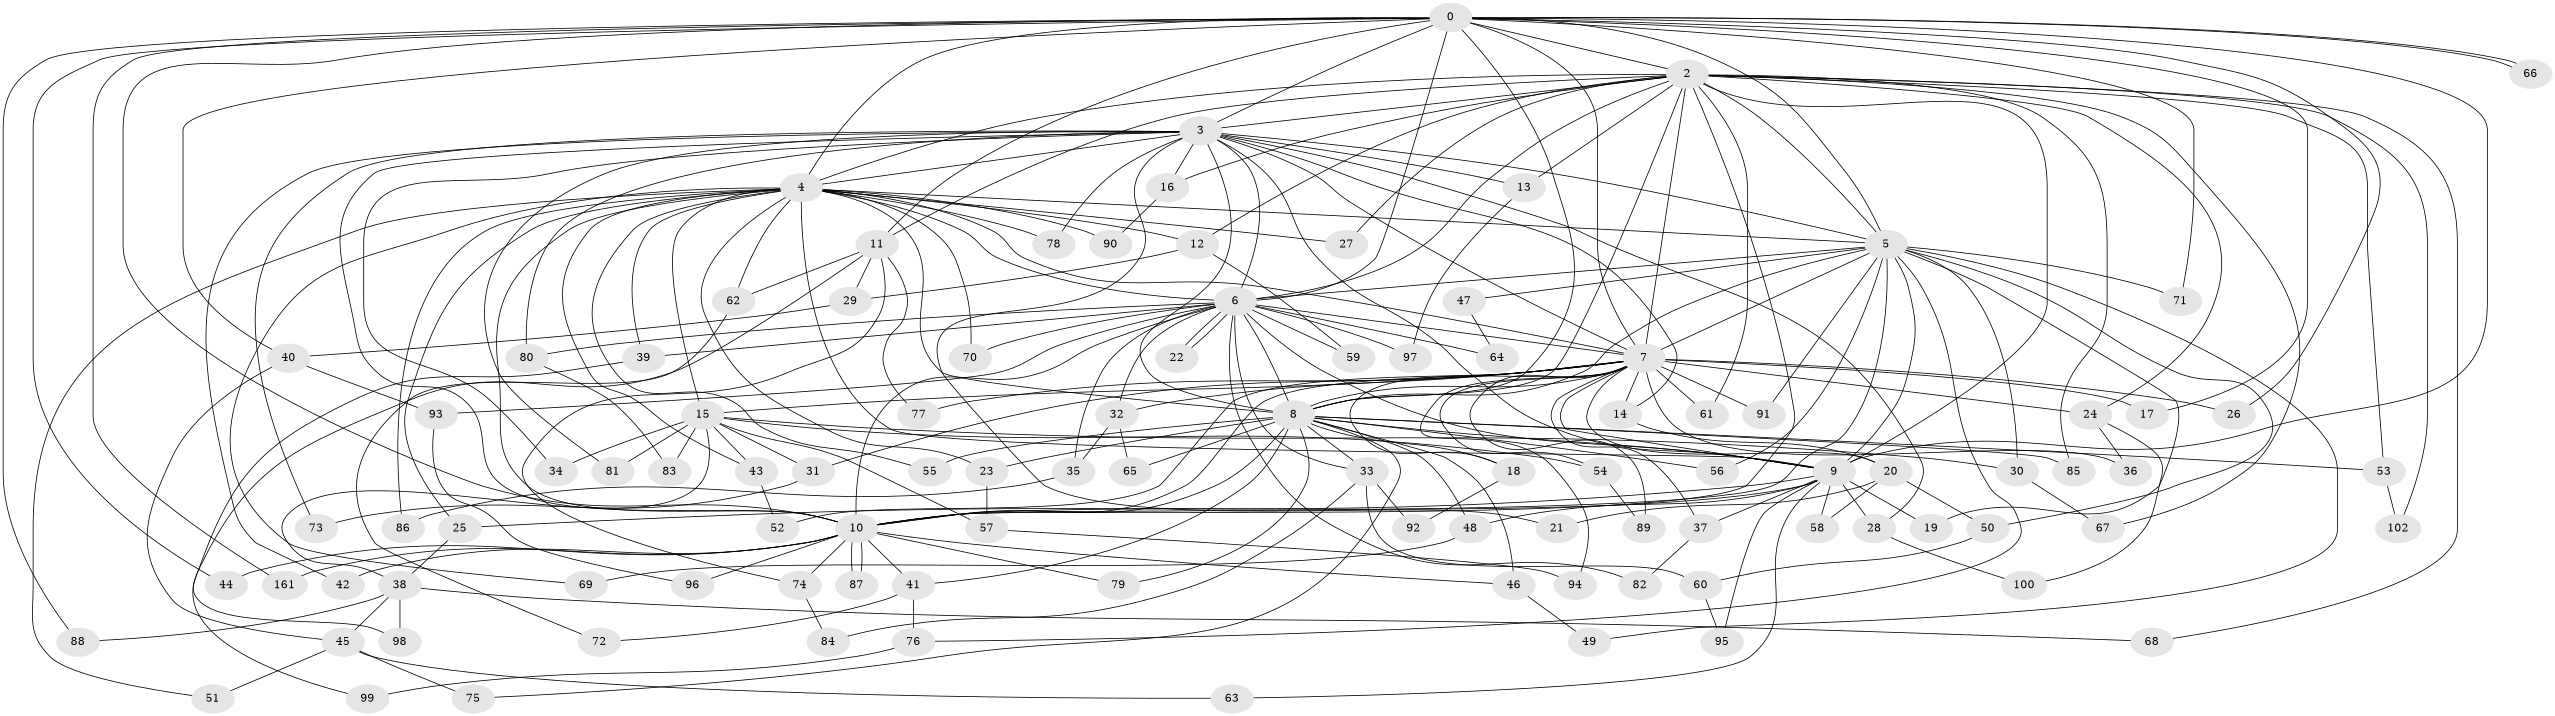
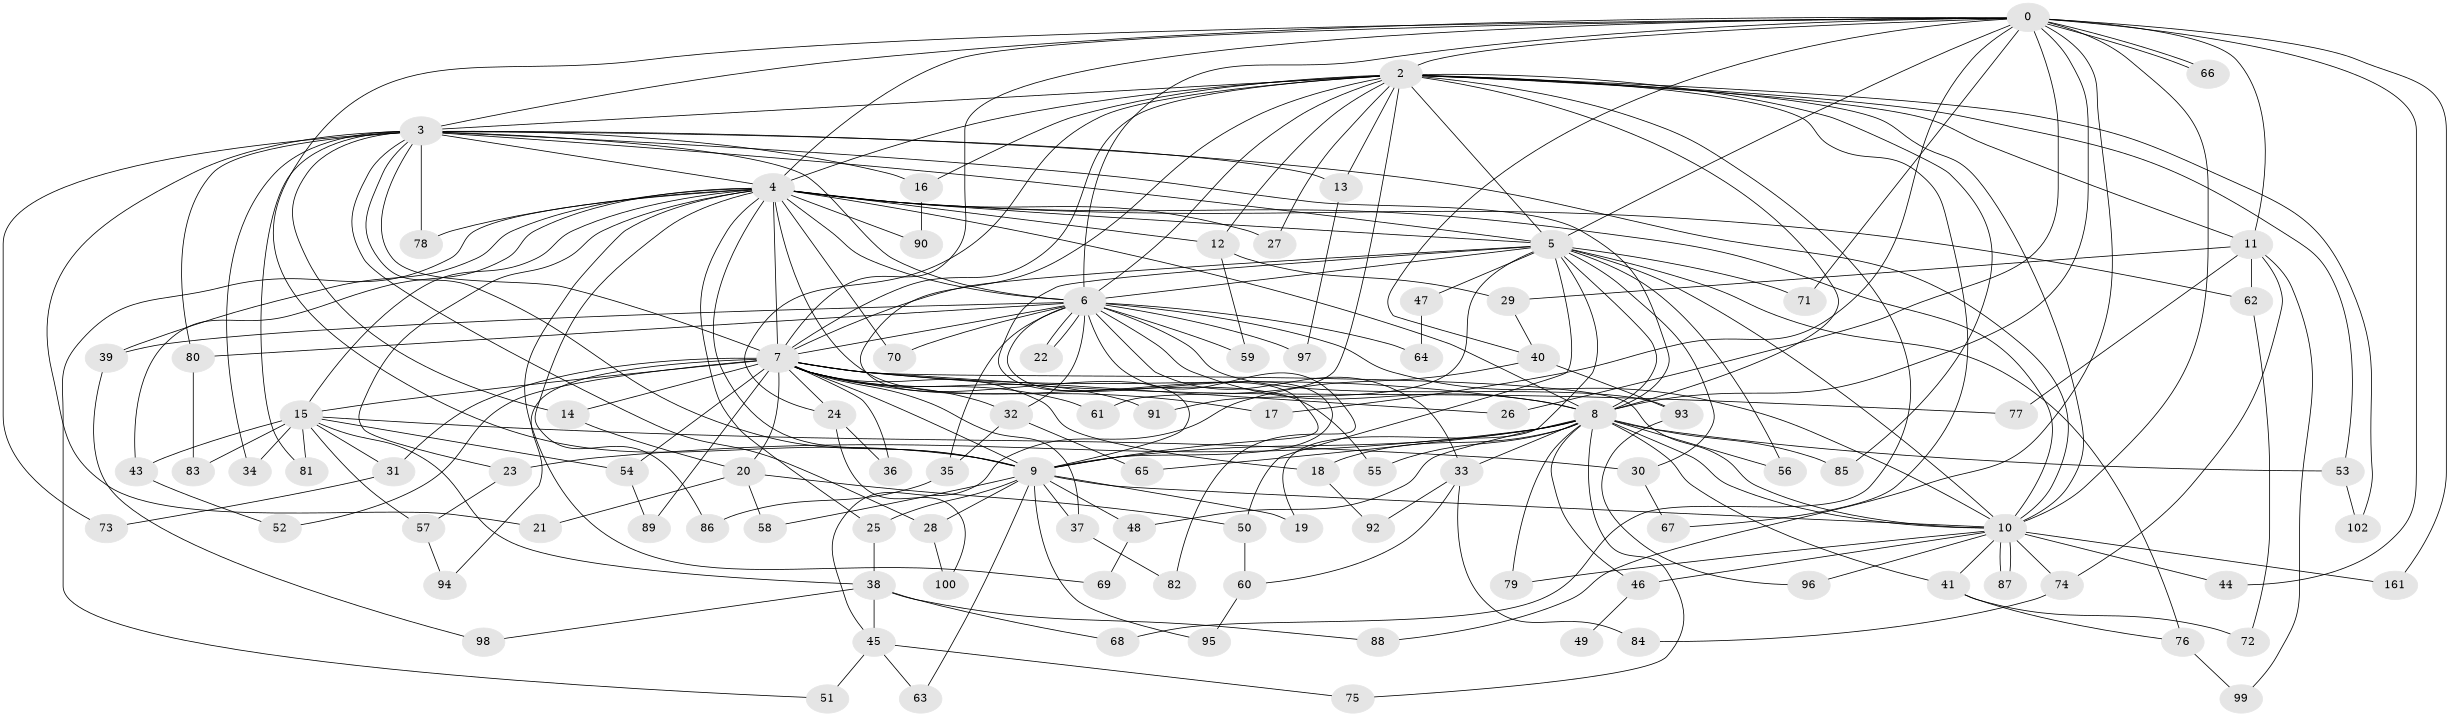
  graph {
    node [color=gray90 style=filled]
    n1 [label=0]
    2
    3
    4
    5
    6
    7
    8
    9
    10
    11
    17
    26
    40
    44
    66
    71
    88
    n19 [label=161]
    12
    13
    16
    24
    27
    53
    61
    67
    68
    85
    102
    14
    21
    28
    34
-   42
    73
    78
    80
    81
    15
    23
    25
    39
    43
    51
    55
    62
    69
    70
    86
    90
    47
    19
    30
    49
    50
    56
    76
    91
    22
    32
    33
    35
    59
    64
    82
    93
    97
    18
    20
    31
    36
    37
    52
    54
    77
    89
    94
    41
    46
    48
    65
    75
    79
    58
    63
    95
    74
    87
    96
    29
    99
    45
    100
    83
    38
    57
    98
    72
    60
    92
    84
    n1 -- 2
    n1 -- 3
    n1 -- 4
    n1 -- 5
    n1 -- 6
    n1 -- 7
    n1 -- 8
    n1 -- 9
    n1 -- 10
    n1 -- 11
    n1 -- 17
    n1 -- 26
    n1 -- 40
    n1 -- 44
    n1 -- 66
    n1 -- 66
    n1 -- 71
    n1 -- 88
    n1 -- n19
    2 -- 3
    2 -- 4
    2 -- 5
    2 -- 6
    2 -- 7
    2 -- 8
    2 -- 9
    2 -- 10
    2 -- 11
    2 -- 12
    2 -- 13
    2 -- 16
    2 -- 24
    2 -- 27
    2 -- 53
    2 -- 61
    2 -- 67
    2 -- 68
    2 -- 85
    2 -- 102
    3 -- 4
    3 -- 5
    3 -- 6
    3 -- 7
    3 -- 8
    3 -- 9
    3 -- 10
    3 -- 13
    3 -- 16
    3 -- 14
    3 -- 21
    3 -- 28
    3 -- 34
-   3 -- 42
    3 -- 73
    3 -- 78
    3 -- 80
    3 -- 81
    4 -- 5
    4 -- 6
    4 -- 7
    4 -- 8
    4 -- 9
    4 -- 10
    4 -- 12
    4 -- 27
    4 -- 78
    4 -- 15
    4 -- 23
    4 -- 25
    4 -- 39
    4 -- 43
    4 -- 51
    4 -- 55
    4 -- 62
    4 -- 69
    4 -- 70
    4 -- 86
    4 -- 90
    5 -- 6
    5 -- 7
    5 -- 8
    5 -- 9
    5 -- 10
    5 -- 71
    5 -- 47
    5 -- 19
    5 -- 30
-   5 -- 49
    5 -- 50
    5 -- 56
    5 -- 76
    5 -- 91
    6 -- 7
    6 -- 8
    6 -- 9
    6 -- 10
    6 -- 80
    6 -- 39
    6 -- 70
    6 -- 22
    6 -- 22
    6 -- 32
    6 -- 33
    6 -- 35
    6 -- 59
    6 -- 64
    6 -- 82
    6 -- 93
    6 -- 97
    7 -- 8
    7 -- 9
    7 -- 10
    7 -- 17
    7 -- 26
    7 -- 24
    7 -- 61
    7 -- 14
    7 -- 15
    7 -- 91
    7 -- 32
    7 -- 18
    7 -- 20
    7 -- 31
    7 -- 36
    7 -- 37
    7 -- 52
    7 -- 54
    7 -- 77
    7 -- 89
    7 -- 94
    8 -- 9
    8 -- 10
    8 -- 53
    8 -- 85
    8 -- 23
    8 -- 55
    8 -- 56
    8 -- 33
    8 -- 18
    8 -- 41
    8 -- 46
    8 -- 48
    8 -- 65
    8 -- 75
    8 -- 79
    9 -- 10
    9 -- 28
    9 -- 25
    9 -- 19
    9 -- 37
    9 -- 48
    9 -- 58
    9 -- 63
    9 -- 95
    10 -- 44
    10 -- n19
-   10 -- 42
    10 -- 41
    10 -- 46
    10 -- 79
    10 -- 74
    10 -- 87
    10 -- 87
    10 -- 96
    11 -- 62
    11 -- 77
    11 -- 74
    11 -- 29
    11 -- 99
    40 -- 93
    40 -- 45
    12 -- 59
    12 -- 29
    13 -- 97
    16 -- 90
    24 -- 36
    24 -- 100
    53 -- 102
    14 -- 20
    28 -- 100
    80 -- 83
    15 -- 34
    15 -- 81
    15 -- 43
    15 -- 30
    15 -- 31
    15 -- 54
    15 -- 83
    15 -- 38
    15 -- 57
    23 -- 57
    25 -- 38
    39 -- 98
    43 -- 52
    62 -- 72
    47 -- 64
    30 -- 67
    50 -- 60
    76 -- 99
    32 -- 35
    32 -- 65
    33 -- 60
    33 -- 92
    33 -- 84
    35 -- 86
    93 -- 96
    18 -- 92
    20 -- 21
    20 -- 50
    20 -- 58
    31 -- 73
    37 -- 82
    54 -- 89
    41 -- 76
    41 -- 72
    46 -- 49
    48 -- 69
    74 -- 84
    29 -- 40
    45 -- 51
    45 -- 75
    45 -- 63
    38 -- 88
    38 -- 68
    38 -- 45
    38 -- 98
    57 -- 94
    60 -- 95
  }
